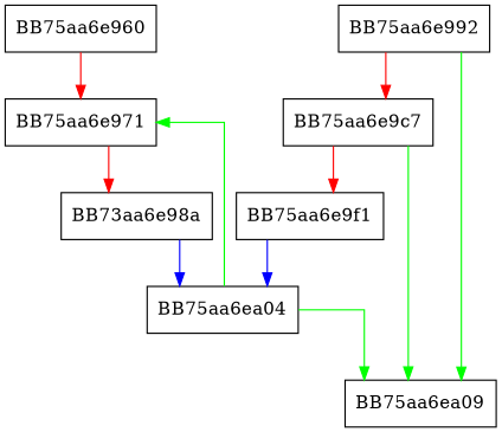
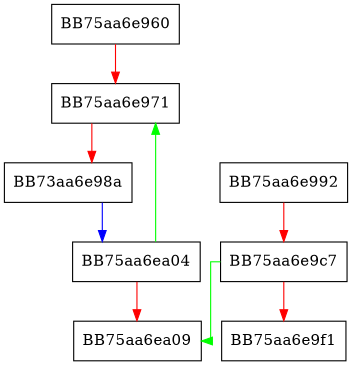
  digraph {
    splines=ortho
    node [shape=box]
    edge [color=red]
    BB75aa6e960
    BB75aa6e971
    n3 [label=BB73aa6e98a]
    n4 [label=BB75aa6e992]
    BB75aa6ea09
    BB75aa6e9c7
    BB75aa6ea04
    BB75aa6e9f1
    BB75aa6e960 -> BB75aa6e971
    BB75aa6e971 -> n3
    n3 -> BB75aa6ea04 [color=blue]
-   n4 -> BB75aa6ea09 [color=green]
    n4 -> BB75aa6e9c7
    BB75aa6e9c7 -> BB75aa6ea09 [color=green]
    BB75aa6e9c7 -> BB75aa6e9f1
    BB75aa6ea04 -> BB75aa6e971 [color=green]
-   BB75aa6ea04 -> BB75aa6ea09 [color=green]
-   BB75aa6e9f1 -> BB75aa6ea04 [color=blue]
+   BB75aa6ea04 -> BB75aa6ea09
  }
